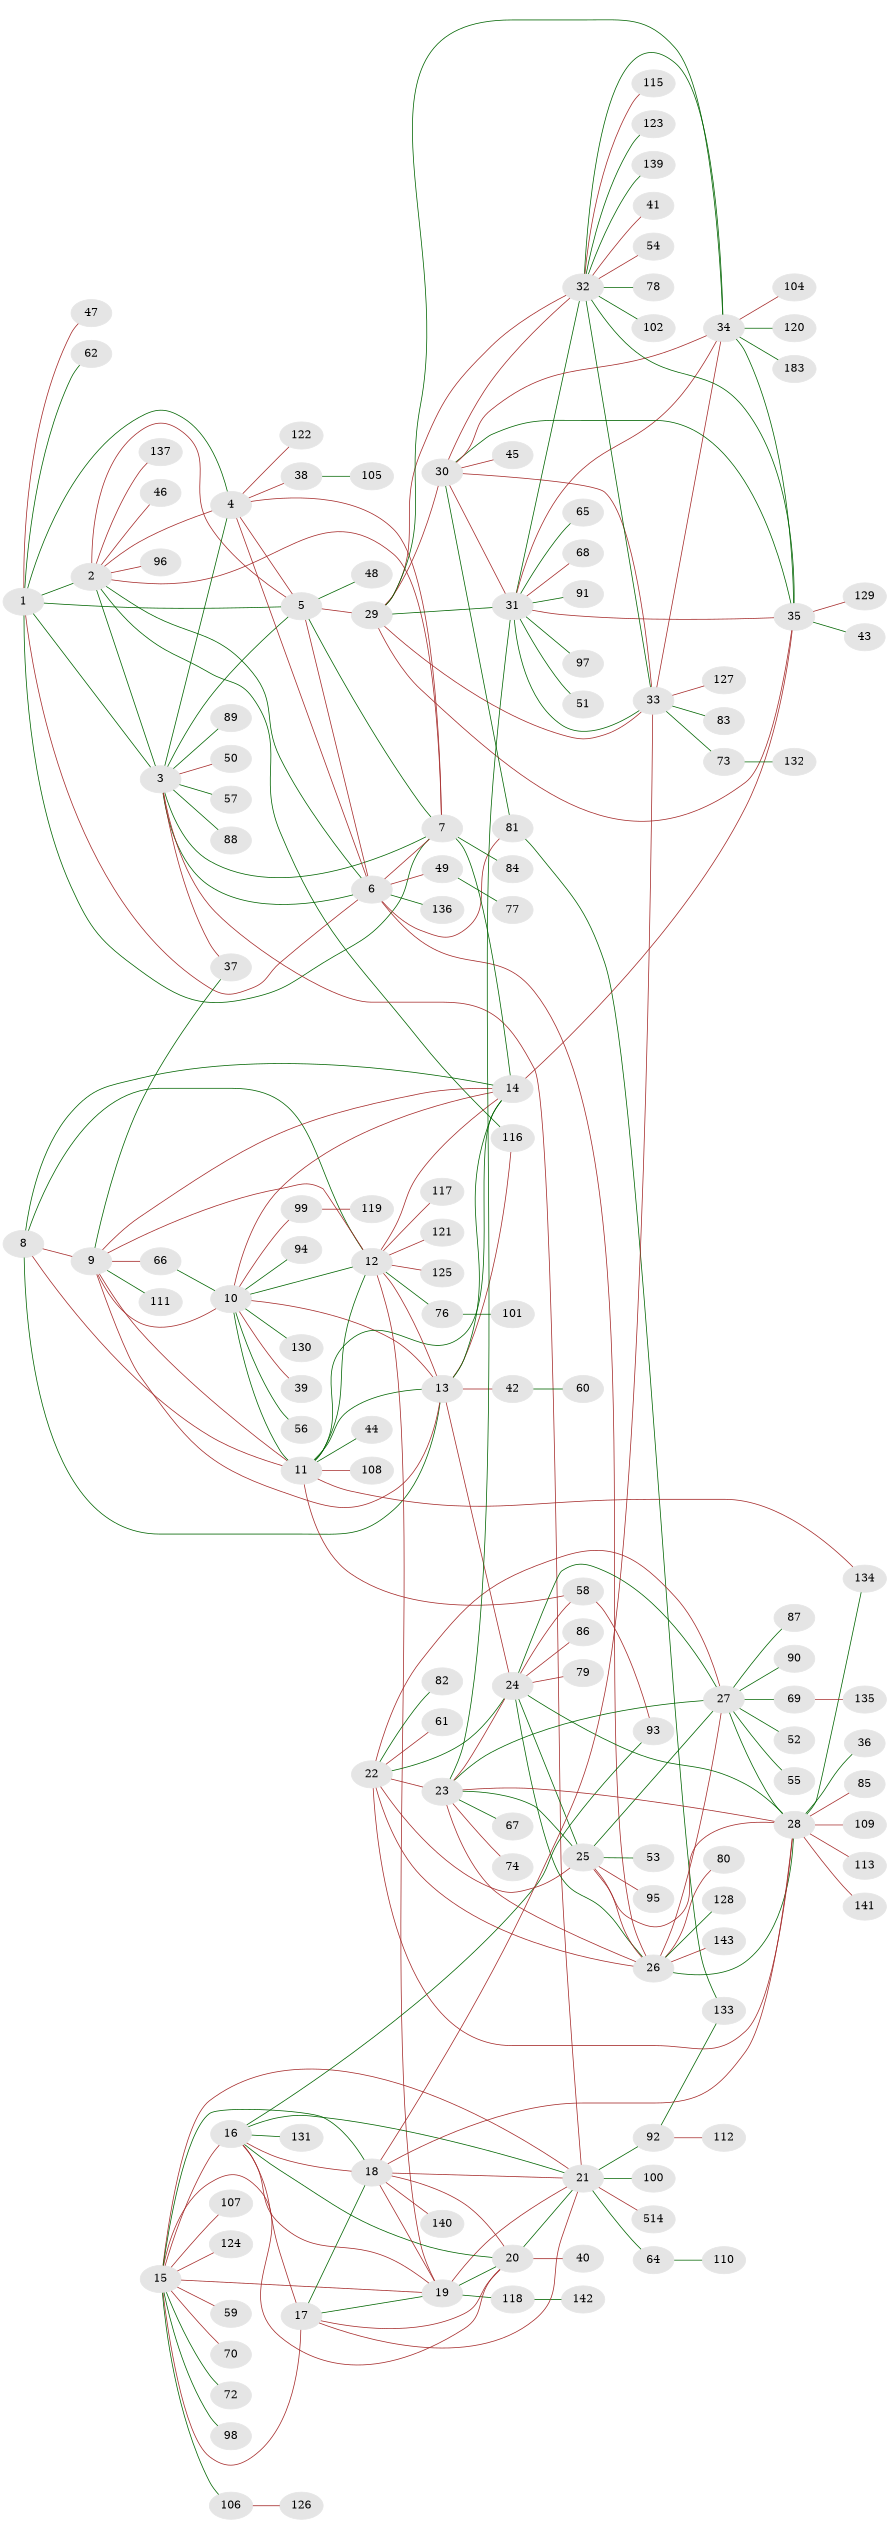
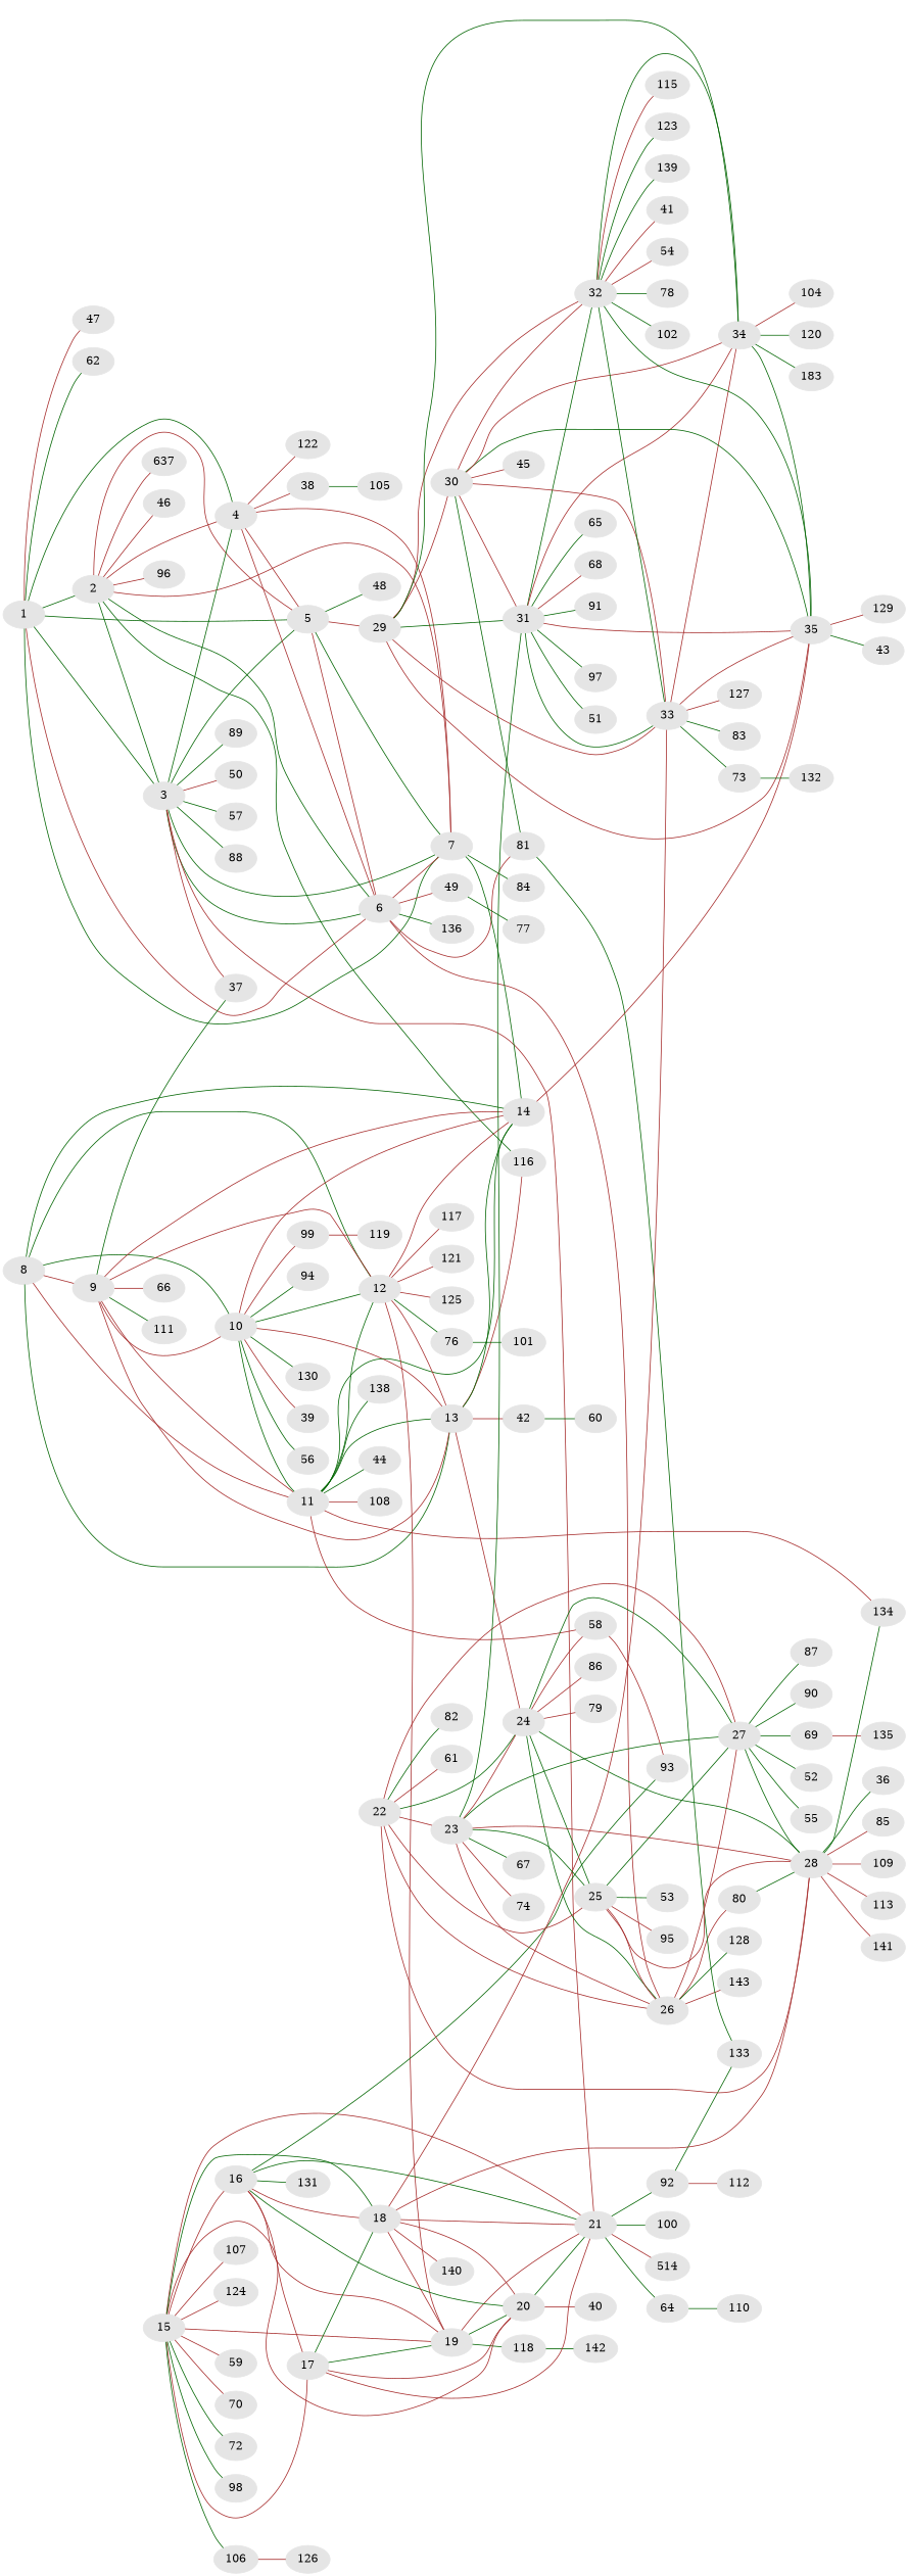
  graph {
    rankdir=LR
    node [color=gray90 style=filled]
    edge [color=brown]
    1
    2
    3
    4
    5
    6
    7
    47
    62
    46
    96
    116
-   137
+   137 [label=637]
    21
    37
    50
    57
    88
    89
    38
    122
    29
    48
    26
    49
    81
    136
    14
    84
    64
    92
    100
    n33 [label=514]
    105
    35
    33
    31
    30
    32
    34
    28
    27
    80
    128
    143
    77
    133
    8
    9
    10
    11
    12
    13
    66
    111
    39
    56
    94
    99
    130
    44
    58
    108
    134
+   138
    19
    76
    117
    121
    125
    24
    42
    119
    93
    20
    118
    101
    25
    79
    86
    60
    43
    129
    15
    16
    17
    18
    59
    70
    72
    98
    106
    107
    124
    131
    140
    40
    126
    36
    85
    109
    113
    141
    73
    83
    127
    142
    110
    112
    22
    23
    61
    82
    67
    74
    53
    95
    52
    55
    69
    87
    90
    51
    65
    68
    91
    97
    135
    45
    41
    54
    78
    102
    115
    123
    139
    n137 [label=183]
    104
    120
    132
    1 -- 2 [color=darkgreen]
    1 -- 3 [color=darkgreen]
    1 -- 4 [color=darkgreen]
    1 -- 5 [color=darkgreen]
    1 -- 6
    1 -- 7 [color=darkgreen]
    1 -- 47
    1 -- 62 [color=darkgreen]
    2 -- 3 [color=darkgreen]
    2 -- 4
    2 -- 5
    2 -- 6 [color=darkgreen]
    2 -- 7
    2 -- 46
    2 -- 96
    2 -- 116 [color=darkgreen]
    2 -- 137
    3 -- 4 [color=darkgreen]
    3 -- 5 [color=darkgreen]
    3 -- 6 [color=darkgreen]
    3 -- 7 [color=darkgreen]
    3 -- 21
    3 -- 37
    3 -- 50
    3 -- 57 [color=darkgreen]
    3 -- 88 [color=darkgreen]
    3 -- 89 [color=darkgreen]
    4 -- 5
    4 -- 6
    4 -- 7
    4 -- 38
    4 -- 122
    5 -- 6
    5 -- 7 [color=darkgreen]
    5 -- 29
    5 -- 48 [color=darkgreen]
    6 -- 7
    6 -- 26
    6 -- 49
    6 -- 81
    6 -- 136 [color=darkgreen]
    7 -- 14 [color=darkgreen]
    7 -- 84 [color=darkgreen]
    21 -- 64 [color=darkgreen]
    21 -- 92 [color=darkgreen]
    21 -- 100 [color=darkgreen]
    21 -- n33
    38 -- 105 [color=darkgreen]
    29 -- 35
    29 -- 33
    29 -- 31 [color=darkgreen]
    29 -- 30
    29 -- 32
    29 -- 34 [color=darkgreen]
-   26 -- 28 [color=darkgreen]
+   80 -- 28 [color=darkgreen]
    26 -- 27
    26 -- 80
    26 -- 128 [color=darkgreen]
    26 -- 143
    49 -- 77 [color=darkgreen]
    81 -- 133 [color=darkgreen]
    14 -- 35
    64 -- 110 [color=darkgreen]
    92 -- 133 [color=darkgreen]
    92 -- 112
    35 -- 43 [color=darkgreen]
    35 -- 129
+   33 -- 35
    33 -- 34
    33 -- 73 [color=darkgreen]
    33 -- 83 [color=darkgreen]
    33 -- 127
    31 -- 35
    31 -- 33 [color=darkgreen]
    31 -- 32 [color=darkgreen]
    31 -- 34
    31 -- 51 [color=darkgreen]
    31 -- 65 [color=darkgreen]
    31 -- 68
    31 -- 91 [color=darkgreen]
    31 -- 97 [color=darkgreen]
    30 -- 81 [color=darkgreen]
    30 -- 35 [color=darkgreen]
    30 -- 33
    30 -- 31
    30 -- 32
    30 -- 34
    30 -- 45
    32 -- 35 [color=darkgreen]
    32 -- 33 [color=darkgreen]
    32 -- 34 [color=darkgreen]
    32 -- 41
    32 -- 54
    32 -- 78 [color=darkgreen]
    32 -- 102 [color=darkgreen]
    32 -- 115
    32 -- 123 [color=darkgreen]
    32 -- 139 [color=darkgreen]
    34 -- 35 [color=darkgreen]
    34 -- n137 [color=darkgreen]
    34 -- 104
    34 -- 120 [color=darkgreen]
    28 -- 134 [color=darkgreen]
    28 -- 36 [color=darkgreen]
    28 -- 85
    28 -- 109
    28 -- 113
    28 -- 141
    27 -- 28 [color=darkgreen]
    27 -- 52 [color=darkgreen]
    27 -- 55 [color=darkgreen]
    27 -- 69 [color=darkgreen]
    27 -- 87 [color=darkgreen]
    27 -- 90 [color=darkgreen]
    8 -- 14 [color=darkgreen]
    8 -- 9
-   66 -- 10 [color=darkgreen]
+   8 -- 10 [color=darkgreen]
    8 -- 11
    8 -- 12 [color=darkgreen]
    8 -- 13 [color=darkgreen]
    9 -- 37 [color=darkgreen]
    9 -- 14
    9 -- 10
    9 -- 11
    9 -- 12
    9 -- 13
    9 -- 66
    9 -- 111 [color=darkgreen]
    10 -- 14
    10 -- 11 [color=darkgreen]
    10 -- 12 [color=darkgreen]
    10 -- 13
    10 -- 39
    10 -- 56 [color=darkgreen]
    10 -- 94 [color=darkgreen]
    10 -- 99
    10 -- 130 [color=darkgreen]
    11 -- 14 [color=darkgreen]
    11 -- 12 [color=darkgreen]
    11 -- 13 [color=darkgreen]
    11 -- 44 [color=darkgreen]
    11 -- 58
    11 -- 108
    11 -- 134
+   11 -- 138 [color=darkgreen]
    12 -- 14
    12 -- 13
    12 -- 19
    12 -- 76 [color=darkgreen]
    12 -- 117
    12 -- 121
    12 -- 125
    13 -- 116
    13 -- 14 [color=darkgreen]
    13 -- 24
    13 -- 42
    99 -- 119
    58 -- 93
    19 -- 21
    19 -- 20 [color=darkgreen]
    19 -- 118 [color=darkgreen]
    76 -- 101 [color=darkgreen]
    24 -- 26 [color=darkgreen]
    24 -- 28 [color=darkgreen]
    24 -- 27 [color=darkgreen]
    24 -- 58
    24 -- 25 [color=darkgreen]
    24 -- 79
    24 -- 86
    42 -- 60 [color=darkgreen]
    20 -- 21 [color=darkgreen]
    20 -- 40
    118 -- 142 [color=darkgreen]
    25 -- 26
    25 -- 28
    25 -- 27 [color=darkgreen]
    25 -- 53 [color=darkgreen]
    25 -- 95
    15 -- 21
    15 -- 19
    15 -- 20
    15 -- 16
    15 -- 17
    15 -- 18 [color=darkgreen]
    15 -- 59
    15 -- 70
    15 -- 72 [color=darkgreen]
    15 -- 98 [color=darkgreen]
    15 -- 106 [color=darkgreen]
    15 -- 107
    15 -- 124
    16 -- 21 [color=darkgreen]
    16 -- 19
    16 -- 93 [color=darkgreen]
    16 -- 20 [color=darkgreen]
    16 -- 17
    16 -- 18
    16 -- 131 [color=darkgreen]
    17 -- 21
    17 -- 19 [color=darkgreen]
    17 -- 20
    17 -- 18 [color=darkgreen]
    18 -- 21
    18 -- 33
    18 -- 28
    18 -- 19
    18 -- 20
    18 -- 140
    106 -- 126
    73 -- 132 [color=darkgreen]
    22 -- 26
    22 -- 28
    22 -- 27
    22 -- 24 [color=darkgreen]
    22 -- 25
    22 -- 23
    22 -- 61
    22 -- 82 [color=darkgreen]
    23 -- 26
    23 -- 31 [color=darkgreen]
    23 -- 28
    23 -- 27 [color=darkgreen]
    23 -- 24
    23 -- 25 [color=darkgreen]
    23 -- 67 [color=darkgreen]
    23 -- 74
    69 -- 135
  }
